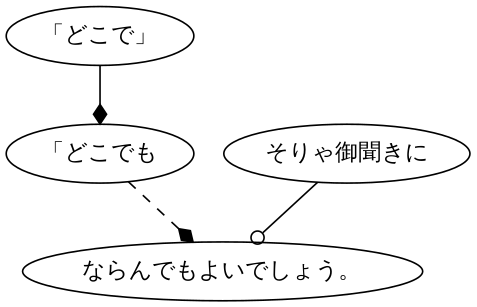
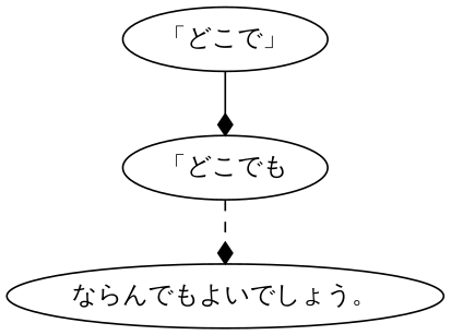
  digraph {
    fontname="Comic Neue"
    node [fontname="Comic Neue"]
    edge [arrowhead=diamond fontname="Comic Neue" style=solid]
    n1 [label="「どこで」"]
    n2 [label="「どこでも"]
    n3 [label="ならんでもよいでしょう。"]
-   n4 [label="そりゃ御聞きに"]
    n1 -> n2
    n2 -> n3 [style=dashed]
-   n4 -> n3 [arrowhead=odot]
  }
